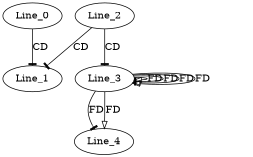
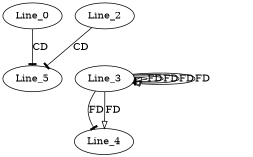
  digraph {
    edge [arrowhead=tee]
    Line_0
-   Line_1
+   Line_1 [label=Line_5]
    Line_2
    Line_3
    Line_4
    Line_0 -> Line_1 [label=CD]
    Line_2 -> Line_1 [label=CD]
-   Line_2 -> Line_3 [label=CD]
    Line_3 -> Line_3 [arrowhead=onormal label=FD]
    Line_3 -> Line_3 [label=FD]
    Line_3 -> Line_3 [arrowhead=onormal label=FD]
    Line_3 -> Line_3 [arrowhead=onormal label=FD]
    Line_3 -> Line_4 [label=FD]
    Line_3 -> Line_4 [arrowhead=onormal label=FD]
  }
